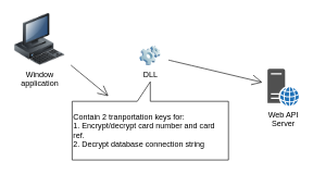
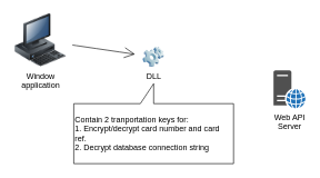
  <mxCell id="0" />
  <mxCell id="1" parent="0" />
  <mxCell id="2" value="&lt;div&gt;Web API&lt;/div&gt;&lt;div&gt;Server&lt;br&gt;&lt;/div&gt;" style="sketch=0;pointerEvents=1;shadow=0;dashed=0;html=1;strokeColor=none;fillColor=#505050;labelPosition=center;verticalLabelPosition=bottom;verticalAlign=top;outlineConnect=0;align=center;shape=mxgraph.office.servers.web_server_blue;hachureGap=4;" vertex="1" parent="1"><mxGeometry x="410" y="105" width="48" height="57" as="geometry" /></mxCell>
- <mxCell id="3" style="edgeStyle=none;curved=1;rounded=0;orthogonalLoop=1;jettySize=auto;html=1;endArrow=open;startSize=14;endSize=14;sourcePerimeterSpacing=8;targetPerimeterSpacing=8;" edge="1" parent="1" source="4" target="7"><mxGeometry relative="1" as="geometry" /></mxCell>
+ <mxCell id="3" style="edgeStyle=none;curved=1;rounded=0;orthogonalLoop=1;jettySize=auto;html=1;endArrow=open;startSize=14;endSize=14;sourcePerimeterSpacing=8;targetPerimeterSpacing=8;" edge="1" parent="1" source="4" target="6"><mxGeometry relative="1" as="geometry" /></mxCell>
  <mxCell id="4" value="&lt;div&gt;Window&lt;/div&gt;&lt;div&gt;application&lt;br&gt;&lt;/div&gt;" style="image;html=1;image=img/lib/clip_art/computers/Workstation_128x128.png;hachureGap=4;pointerEvents=0;" vertex="1" parent="1"><mxGeometry x="20" y="20" width="80" height="80" as="geometry" /></mxCell>
- <mxCell id="5" style="edgeStyle=none;curved=1;rounded=0;orthogonalLoop=1;jettySize=auto;html=1;endArrow=open;startSize=14;endSize=14;sourcePerimeterSpacing=8;targetPerimeterSpacing=8;" edge="1" parent="1" source="6" target="2"><mxGeometry relative="1" as="geometry" /></mxCell>
  <mxCell id="6" value="DLL" style="image;html=1;image=img/lib/clip_art/computers/Software_128x128.png;hachureGap=4;pointerEvents=0;" vertex="1" parent="1"><mxGeometry x="210" y="70" width="40" height="30" as="geometry" /></mxCell>
  <mxCell id="7" value="&lt;div align=&quot;left&quot;&gt;Contain 2 tranportation keys for:&lt;/div&gt;&lt;div align=&quot;left&quot;&gt;1. Encrypt/decrypt card number and card ref.&lt;/div&gt;&lt;div align=&quot;left&quot;&gt;2. Decrypt database connection string &lt;br&gt;&lt;/div&gt;" style="shape=callout;whiteSpace=wrap;html=1;perimeter=calloutPerimeter;hachureGap=4;pointerEvents=0;direction=west;align=left;" vertex="1" parent="1"><mxGeometry x="110" y="125" width="240" height="120" as="geometry" /></mxCell>
